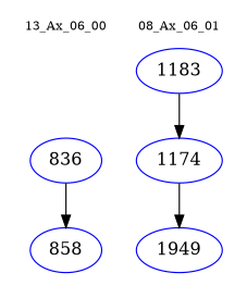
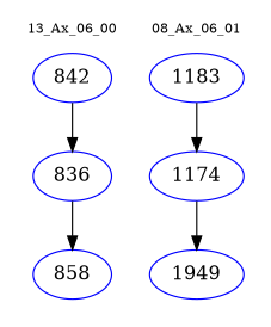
  digraph {
    fontname="DejaVu Serif"
    node [color=blue fontname="DejaVu Serif"]
    edge [color=black fontname="DejaVu Serif"]
+   n1 [label=842]
    n2 [label=836]
    n3 [label=858]
    n4 [label=1183]
    n5 [label=1174]
    n6 [label=1949]
    subgraph cluster_1 {
      color=white
      fontsize=10
      label="13_Ax_06_00"
+     n1
      n2
      n3
    }
    subgraph cluster_2 {
      color=white
      fontsize=10
      label="08_Ax_06_01"
      n4
      n5
      n6
    }
+   n1 -> n2
    n2 -> n3
    n4 -> n5
    n5 -> n6
  }
